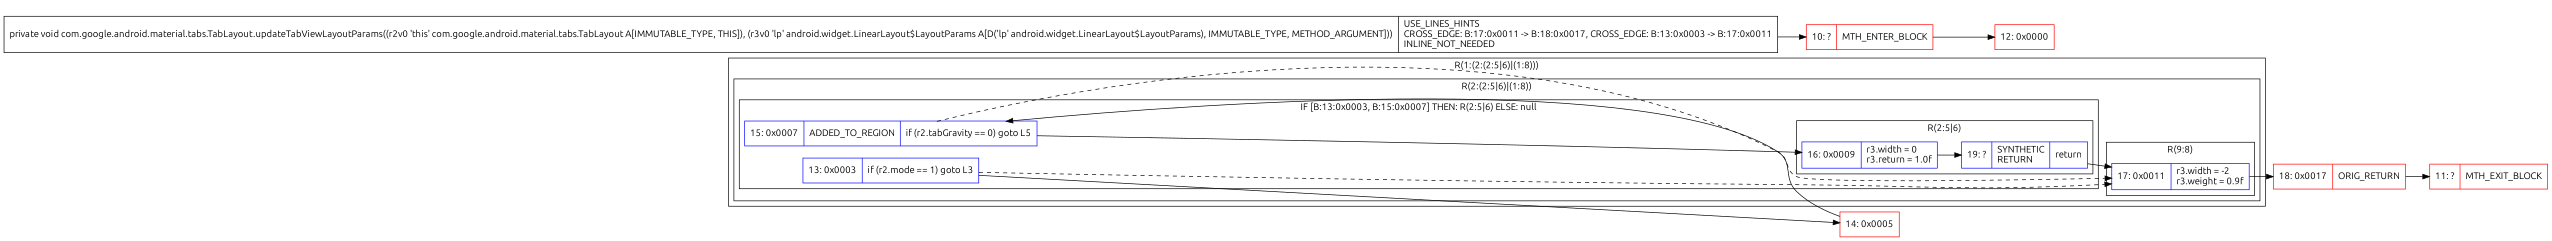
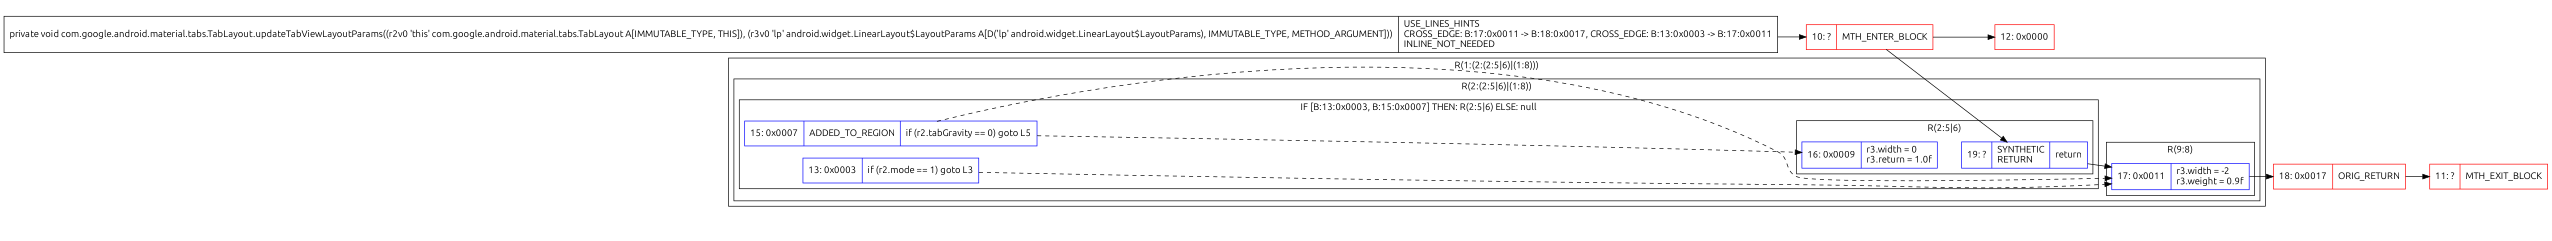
  digraph {
    fontname=Ubuntu
    rankdir=LR
    node [color=blue fontname=Ubuntu shape=record]
    edge [fontname=Ubuntu]
    n1 [label="{16\:\ 0x0009|r3.width = 0\lr3.return = 1.0f\l}"]
    n2 [label="{19\:\ ?|SYNTHETIC\lRETURN\l|return\l}"]
    n3 [label="{13\:\ 0x0003|if (r2.mode == 1) goto L3\l}"]
    n4 [label="{15\:\ 0x0007|ADDED_TO_REGION\l|if (r2.tabGravity == 0) goto L5\l}"]
    n5 [label="{17\:\ 0x0011|r3.width = \-2\lr3.weight = 0.9f\l}"]
-   n6 [color=red label="{14\:\ 0x0005}"]
    n7 [color=red label="{18\:\ 0x0017|ORIG_RETURN\l}"]
    n8 [color=red label="{11\:\ ?|MTH_EXIT_BLOCK\l}"]
    n9 [color=red label="{10\:\ ?|MTH_ENTER_BLOCK\l}"]
    n10 [color=red label="{12\:\ 0x0000}"]
    n11 [label="{private void com.google.android.material.tabs.TabLayout.updateTabViewLayoutParams((r2v0 'this' com.google.android.material.tabs.TabLayout A[IMMUTABLE_TYPE, THIS]), (r3v0 'lp' android.widget.LinearLayout$LayoutParams A[D('lp' android.widget.LinearLayout$LayoutParams), IMMUTABLE_TYPE, METHOD_ARGUMENT]))  | USE_LINES_HINTS\lCROSS_EDGE: B:17:0x0011 \-\> B:18:0x0017, CROSS_EDGE: B:13:0x0003 \-\> B:17:0x0011\lINLINE_NOT_NEEDED\l}" color=""]
    subgraph cluster_1 {
      label="R(1:(2:(2:5|6)|(1:8)))"
      subgraph cluster_2 {
        label="R(2:(2:5|6)|(1:8))"
        subgraph cluster_3 {
          label="IF [B:13:0x0003, B:15:0x0007] THEN: R(2:5|6) ELSE: null"
          n3
          n4
          subgraph cluster_4 {
            label="R(2:5|6)"
            n1
            n2
          }
        }
        subgraph cluster_5 {
          label="R(9:8)"
          n5
        }
      }
    }
-   n1 -> n2
+   n9 -> n2
    n2 -> n5
    n3 -> n5 [style=dashed]
-   n3 -> n6
-   n4 -> n1
+   n4 -> n1 [style=dashed]
    n4 -> n5 [style=dashed]
    n5 -> n7
-   n6 -> n4
    n7 -> n8
    n9 -> n10
    n11 -> n9
  }
